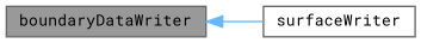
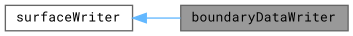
  digraph {
    rankdir=LR
    fontname="Roboto Mono"
    node [color=gray40 fontname="Roboto Mono" fontsize=10 shape=box style=filled]
    n1 [fillcolor=grey60 fontcolor=black height=0.2 label=boundaryDataWriter width=0.4]
    n2 [fillcolor=white height=0.2 label=surfaceWriter width=0.4]
-   n1 -> n2 [color=steelblue1 dir=back fontname="Roboto Mono" fontsize=10 labelfontname=Helvetica labelfontsize=10 style=solid]
+   n2 -> n1 [color=steelblue1 dir=back fontname="Roboto Mono" fontsize=10 labelfontname=Helvetica labelfontsize=10 style=solid]
  }
